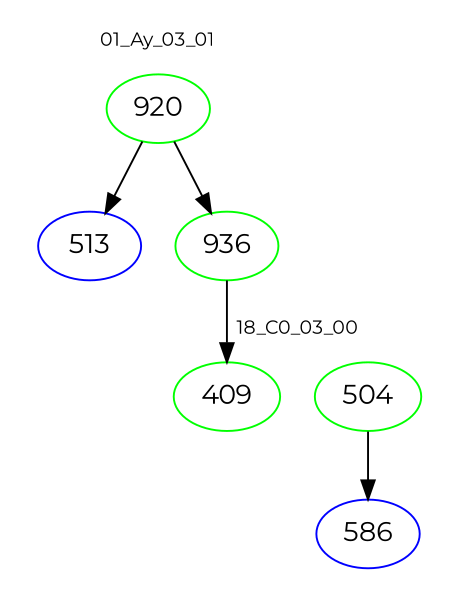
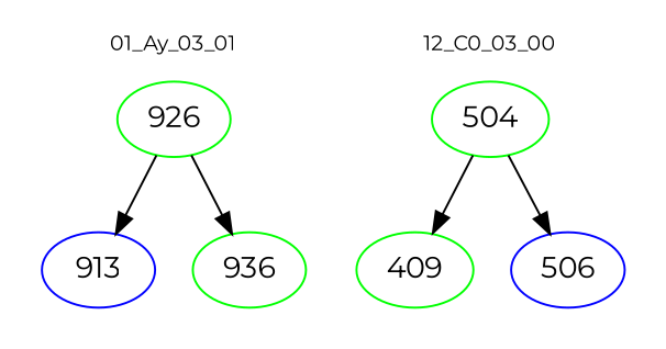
  digraph {
    fontname=Montserrat
    node [color=green fontname=Montserrat]
    edge [color=black fontname=Montserrat]
-   n1 [label=920]
-   n2 [color=blue label=513]
+   n1 [label=926]
+   n2 [color=blue label=913]
    n3 [label=936]
    n4 [label=504]
    n5 [label=409]
-   n6 [color=blue label=586]
+   n6 [color=blue label=506]
    subgraph cluster_1 {
      color=white
      fontsize=10
      label="01_Ay_03_01"
      n1
      n2
      n3
    }
    subgraph cluster_2 {
      color=white
      fontsize=10
-     label="18_C0_03_00"
+     label="12_C0_03_00"
      n4
      n5
      n6
    }
    n1 -> n2
    n1 -> n3
-   n3 -> n5
+   n4 -> n5
    n4 -> n6
  }
